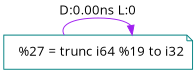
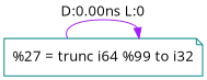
  digraph {
    rankdir=LR
    fontname="Open Sans"
-   n1 [label="  %27 = trunc i64 %19 to i32" color=teal shape=note fontname="Open Sans"]
+   n1 [label="%27 = trunc i64 %99 to i32" color=teal shape=note fontname="Open Sans"]
    n1 -> n1 [color=purple label="D:0.00ns L:0" fontname="Open Sans"]
  }
